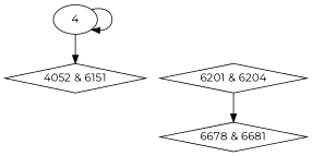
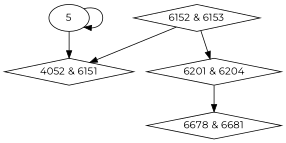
  digraph {
    fontname=Montserrat
    node [fontname=Montserrat shape=diamond]
    edge [fontname=Montserrat]
    n1 [label="4052 & 6151"]
+   n2 [label="6152 & 6153"]
    n3 [label="6201 & 6204"]
    n4 [label="6678 & 6681"]
-   4 [shape=""]
+   4 [label=5 shape=""]
+   n2 -> n1
+   n2 -> n3
    n3 -> n4
    4 -> n1
    4 -> 4
  }
